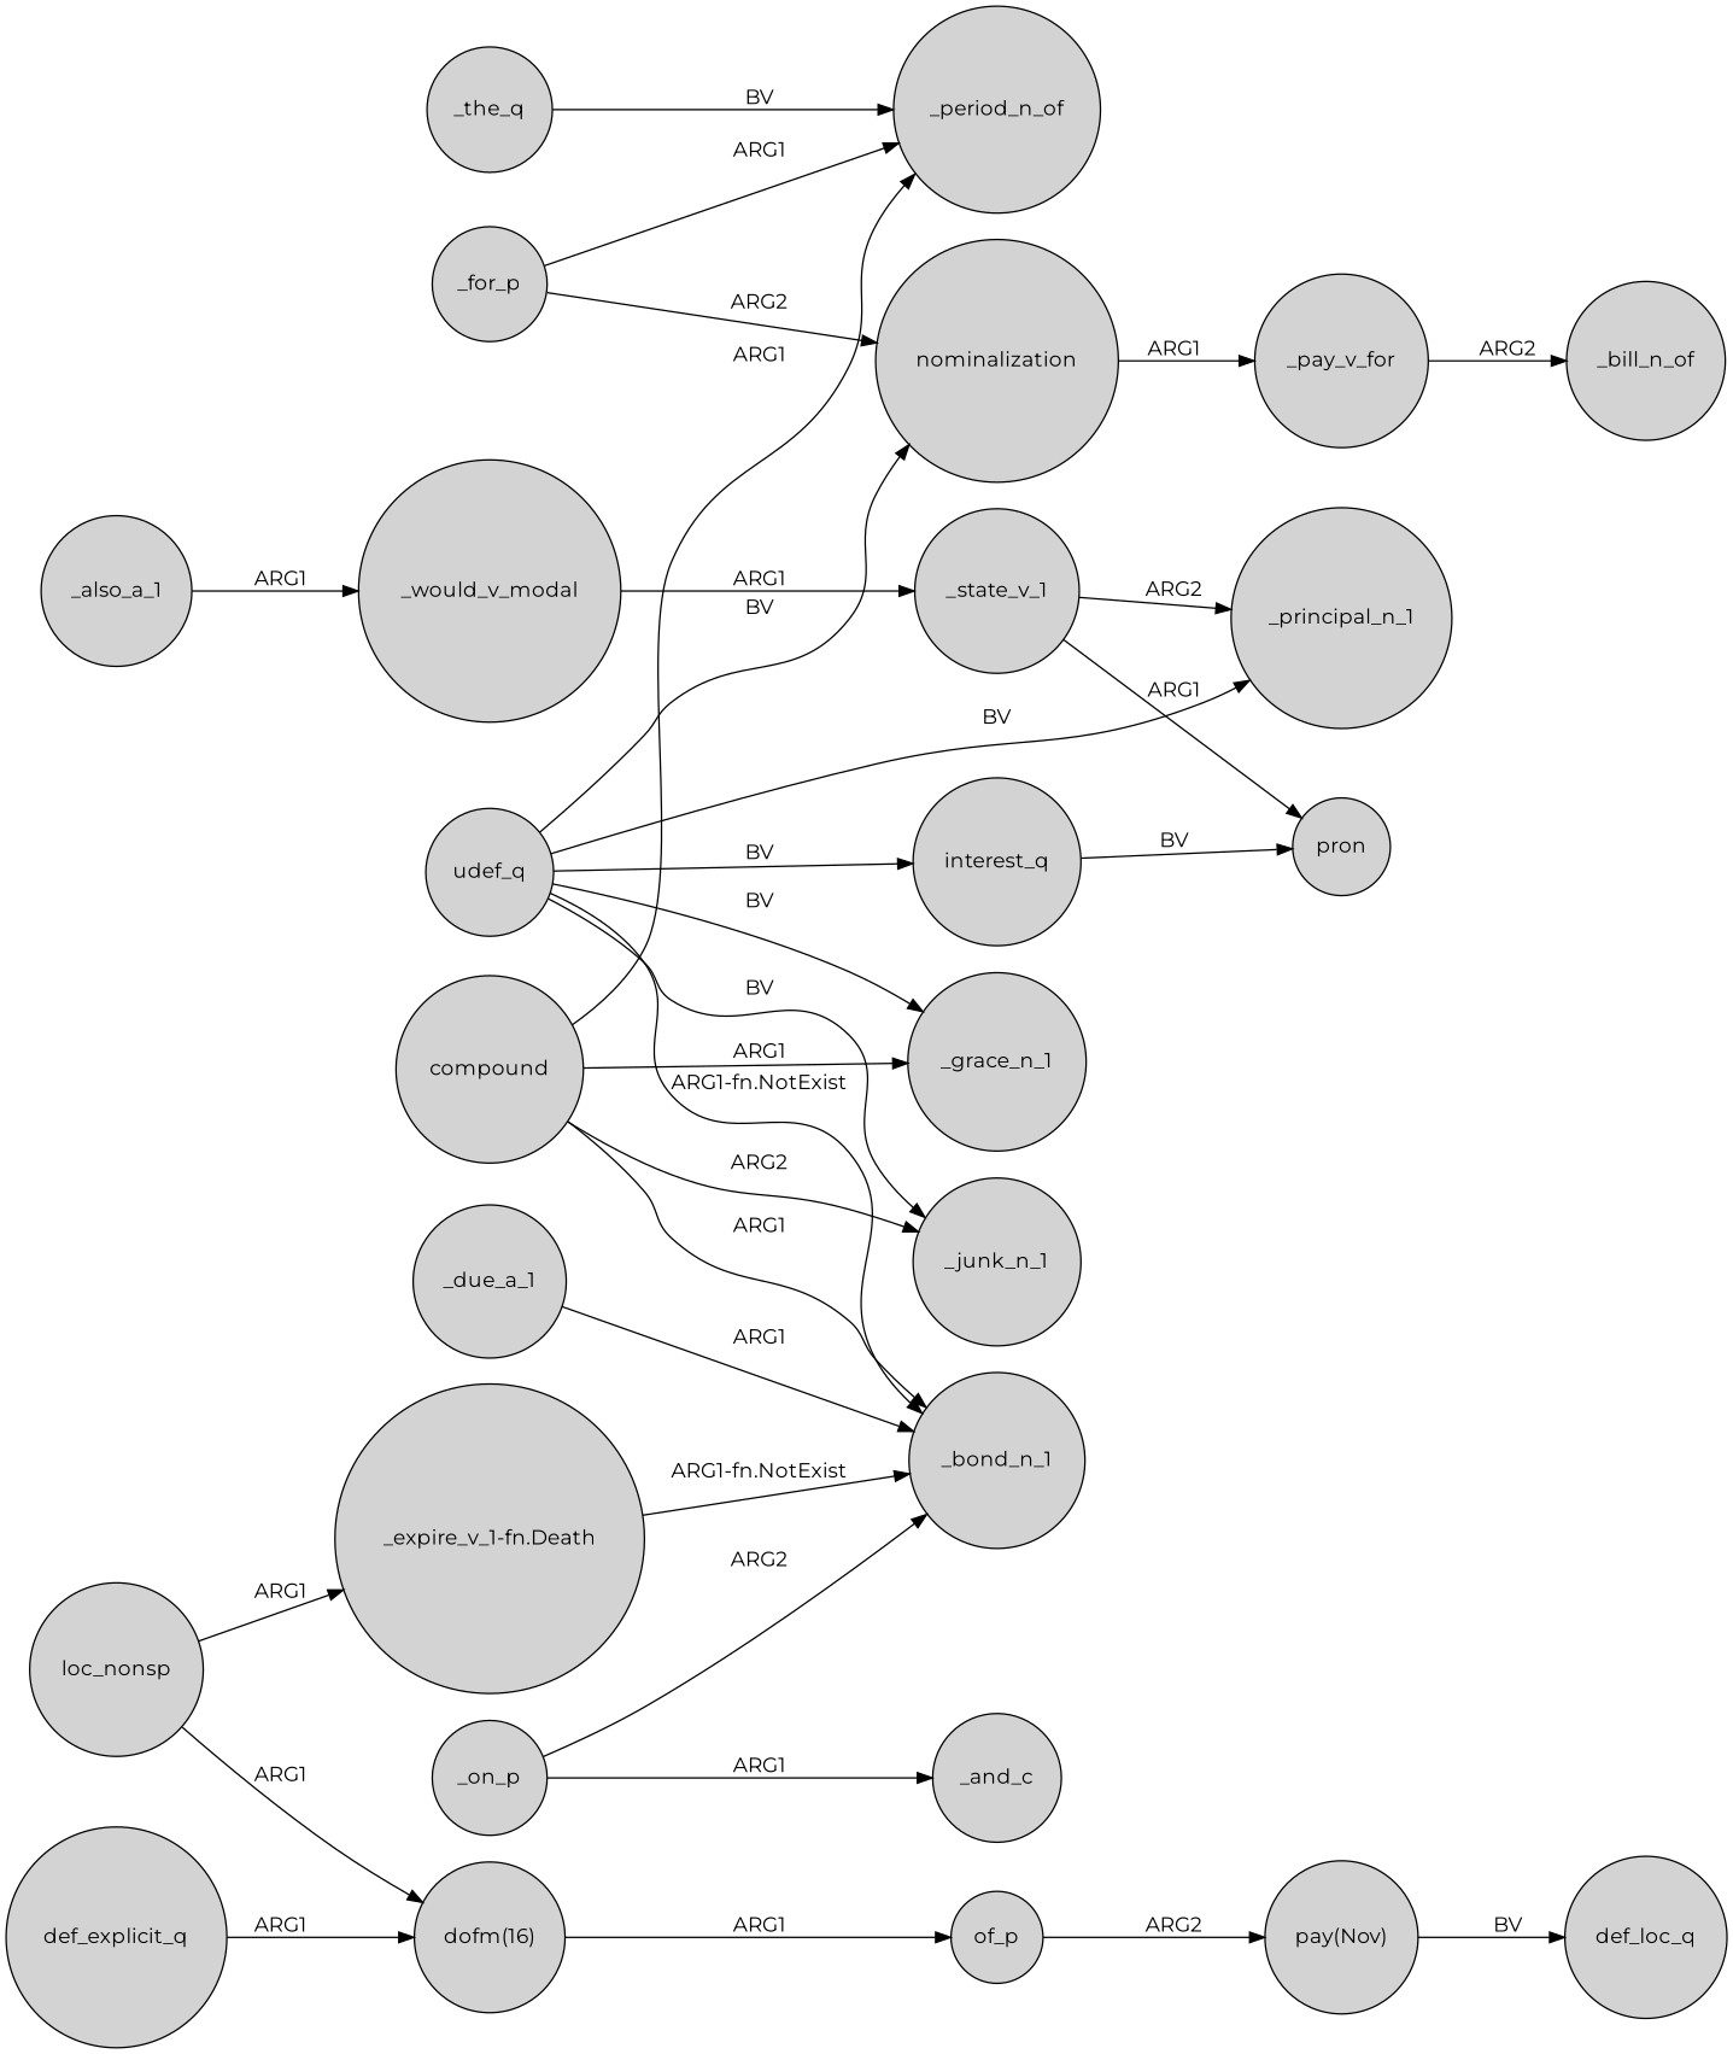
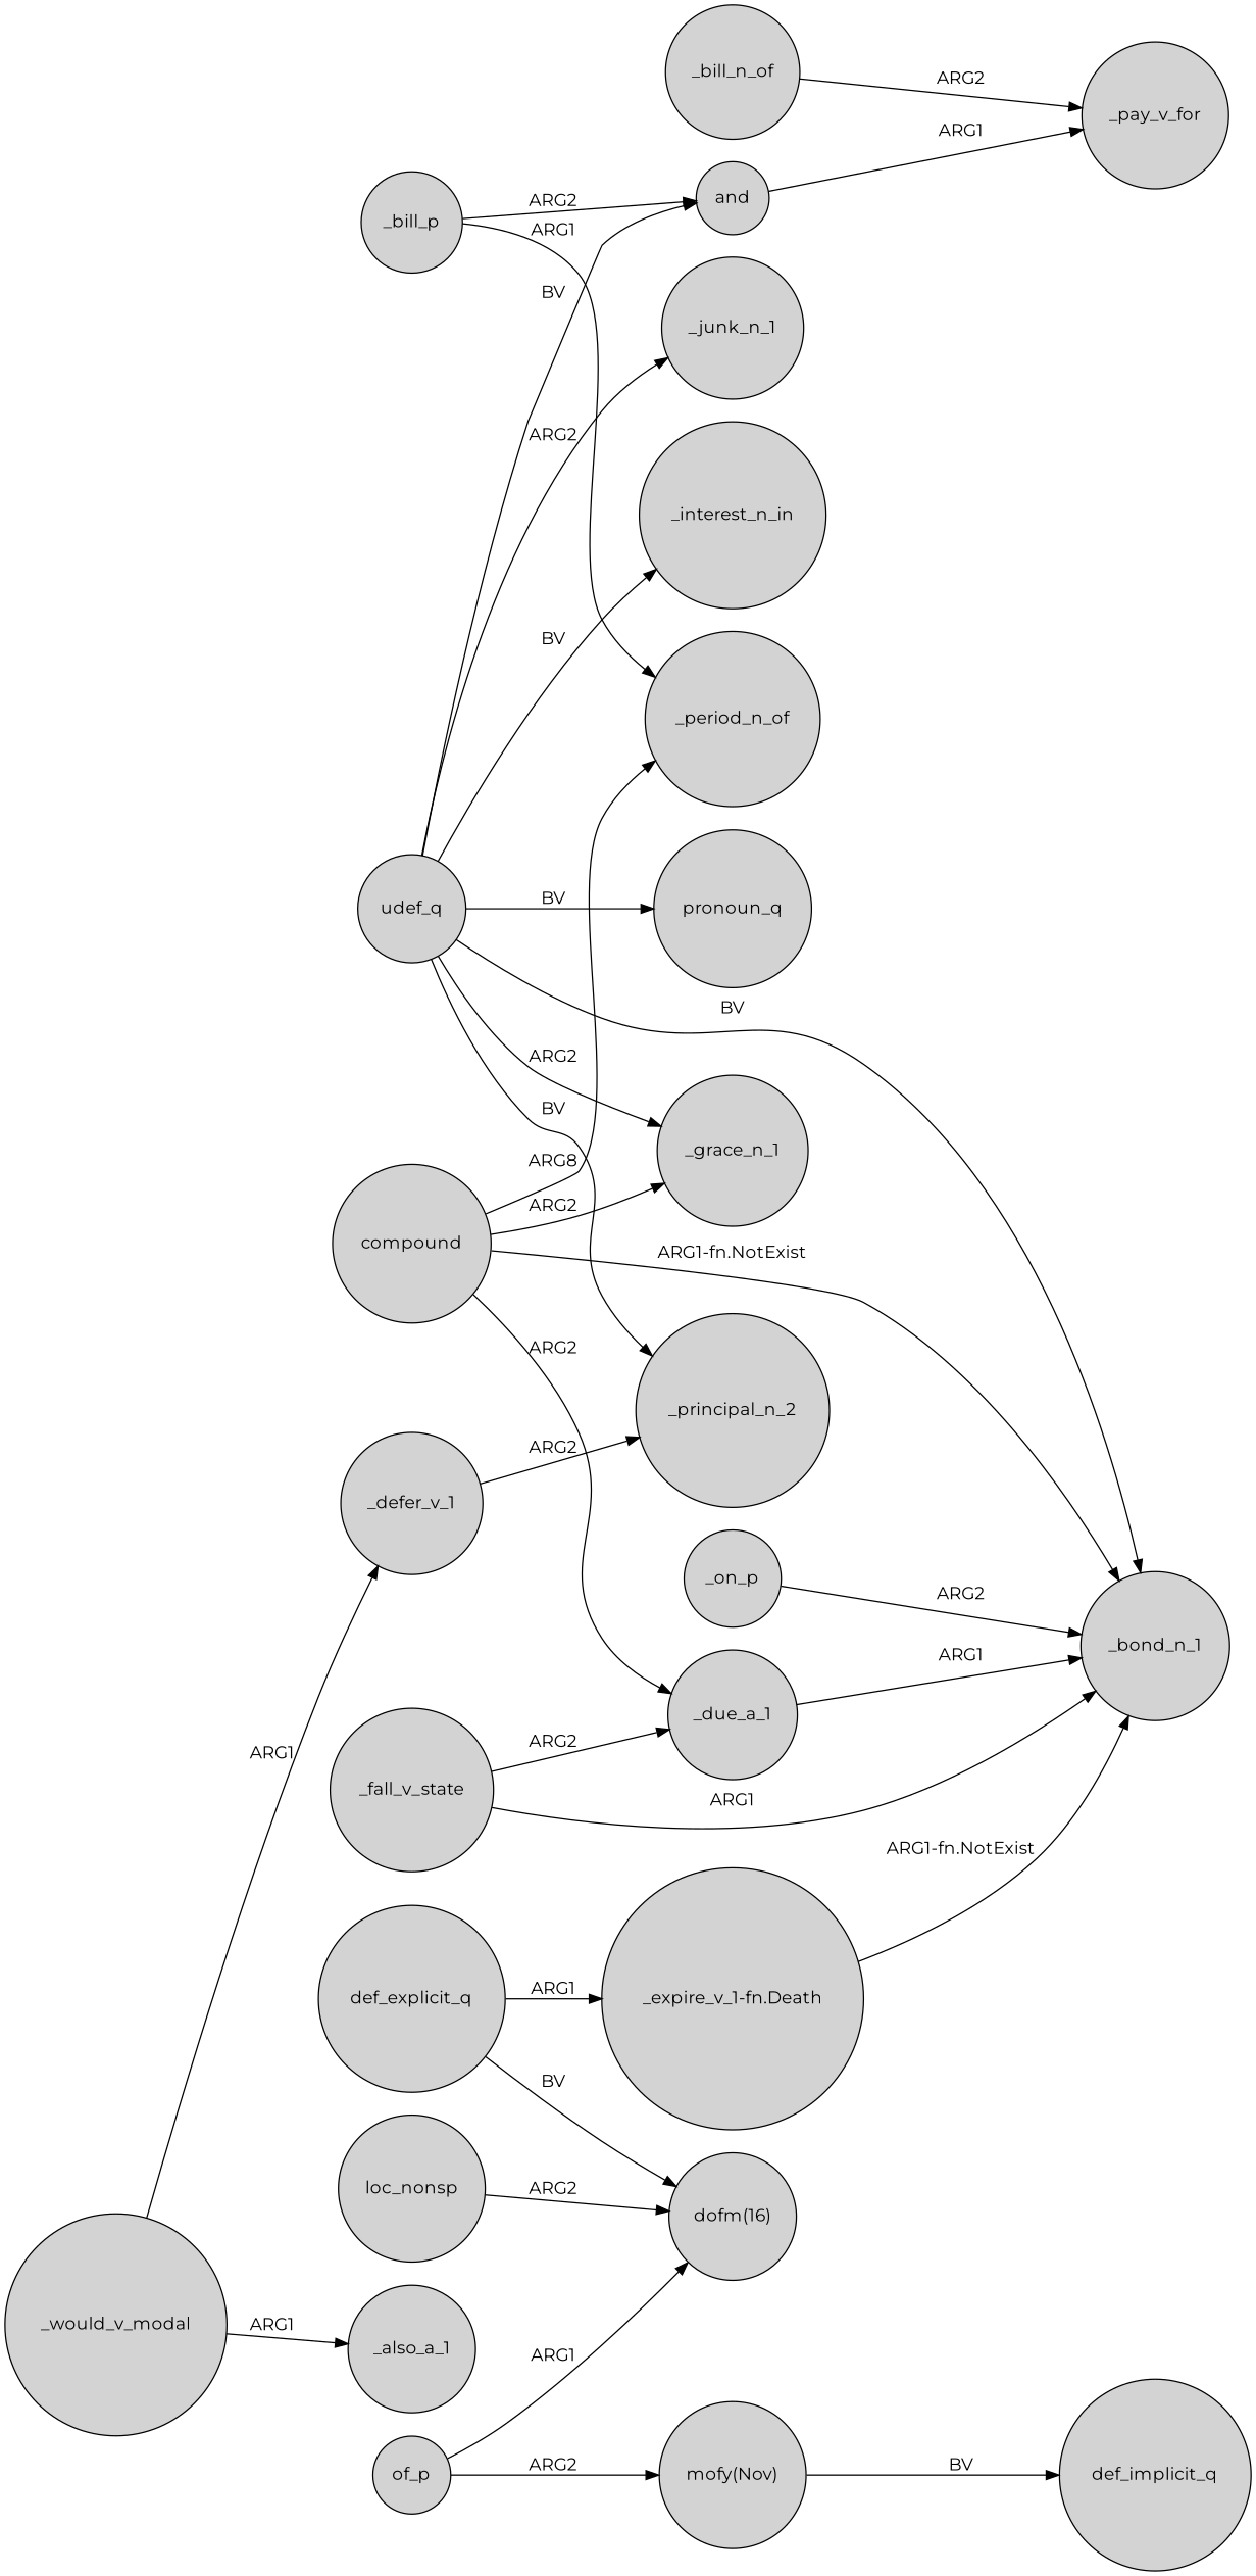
  digraph {
    fontname=Montserrat
    rankdir=LR
    node [fontname=Montserrat shape=circle style=filled]
    edge [fontname=Montserrat]
-   _the_q
    _period_n_of
-   _for_p
-   nominalization
+   _for_p [label=_bill_p]
+   nominalization [label=and]
    _pay_v_for
    _due_a_1
    _bond_n_1
    of_p
    "dofm(16)"
-   "mofy(Nov)" [label="pay(Nov)"]
-   def_implicit_q [label=def_loc_q]
+   "mofy(Nov)"
+   def_implicit_q
+   _fall_v_state
    compound
    _grace_n_1
    _junk_n_1
    _on_p
-   _and_c
    udef_q
-   _principal_n_1
-   pronoun_q [label=interest_q]
+   _interest_n_in
+   _principal_n_1 [label=_principal_n_2]
+   pronoun_q
    _bill_n_of
-   pron
    "_expire_v_1-fn.Death"
    _also_a_1
    _would_v_modal
-   _defer_v_1 [label=_state_v_1]
+   _defer_v_1
    def_explicit_q
    loc_nonsp
-   _the_q -> _period_n_of [label=BV]
    _for_p -> _period_n_of [label=ARG1]
    _for_p -> nominalization [label=ARG2]
    nominalization -> _pay_v_for [label=ARG1]
-   _pay_v_for -> _bill_n_of [label=ARG2]
+   _bill_n_of -> _pay_v_for [label=ARG2]
    _due_a_1 -> _bond_n_1 [label=ARG1]
-   "dofm(16)" -> of_p [label=ARG1]
+   of_p -> "dofm(16)" [label=ARG1]
    of_p -> "mofy(Nov)" [label=ARG2]
    "mofy(Nov)" -> def_implicit_q [label=BV]
-   compound -> _period_n_of [label=ARG1]
-   compound -> _bond_n_1 [label=ARG1]
-   compound -> _grace_n_1 [label=ARG1]
-   compound -> _junk_n_1 [label=ARG2]
+   _fall_v_state -> _due_a_1 [label=ARG2]
+   _fall_v_state -> _bond_n_1 [label=ARG1]
+   compound -> _period_n_of [label=ARG8]
+   compound -> _bond_n_1 [label="ARG1-fn.NotExist"]
+   compound -> _grace_n_1 [label=ARG2]
+   compound -> _due_a_1 [label=ARG2]
    _on_p -> _bond_n_1 [label=ARG2]
-   _on_p -> _and_c [label=ARG1]
    udef_q -> nominalization [label=BV]
-   udef_q -> _bond_n_1 [label="ARG1-fn.NotExist"]
-   udef_q -> _grace_n_1 [label=BV]
-   udef_q -> _junk_n_1 [label=BV]
+   udef_q -> _bond_n_1 [label=BV]
+   udef_q -> _grace_n_1 [label=ARG2]
+   udef_q -> _junk_n_1 [label=ARG2]
+   udef_q -> _interest_n_in [label=BV]
    udef_q -> _principal_n_1 [label=BV]
    udef_q -> pronoun_q [label=BV]
-   pronoun_q -> pron [label=BV]
    "_expire_v_1-fn.Death" -> _bond_n_1 [label="ARG1-fn.NotExist"]
-   _also_a_1 -> _would_v_modal [label=ARG1]
+   _would_v_modal -> _also_a_1 [label=ARG1]
    _would_v_modal -> _defer_v_1 [label=ARG1]
    _defer_v_1 -> _principal_n_1 [label=ARG2]
-   _defer_v_1 -> pron [label=ARG1]
-   def_explicit_q -> "dofm(16)" [label=ARG1]
-   loc_nonsp -> "dofm(16)" [label=ARG1]
-   loc_nonsp -> "_expire_v_1-fn.Death" [label=ARG1]
+   def_explicit_q -> "dofm(16)" [label=BV]
+   loc_nonsp -> "dofm(16)" [label=ARG2]
+   def_explicit_q -> "_expire_v_1-fn.Death" [label=ARG1]
  }
